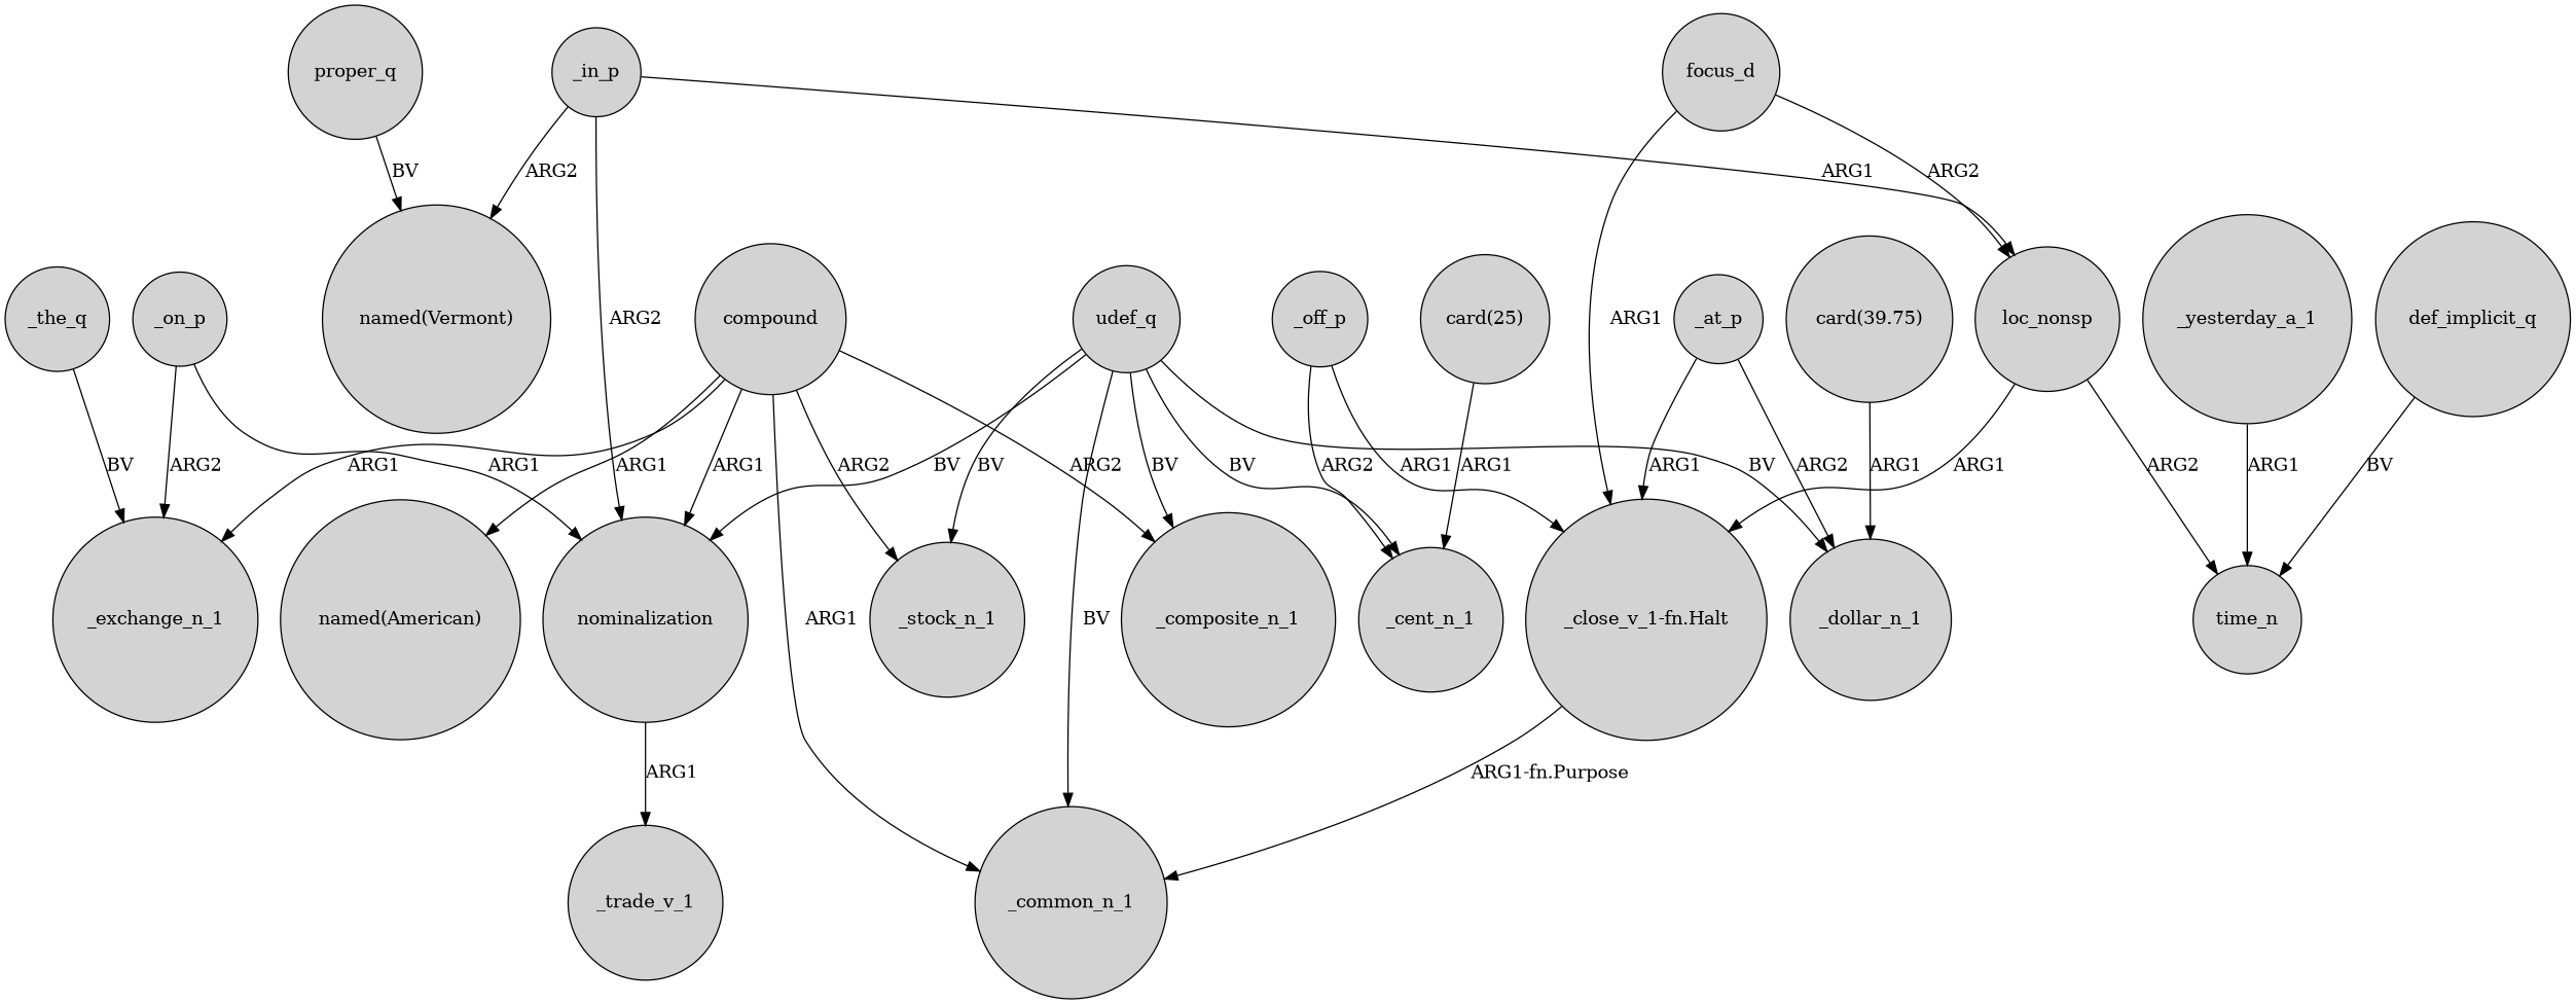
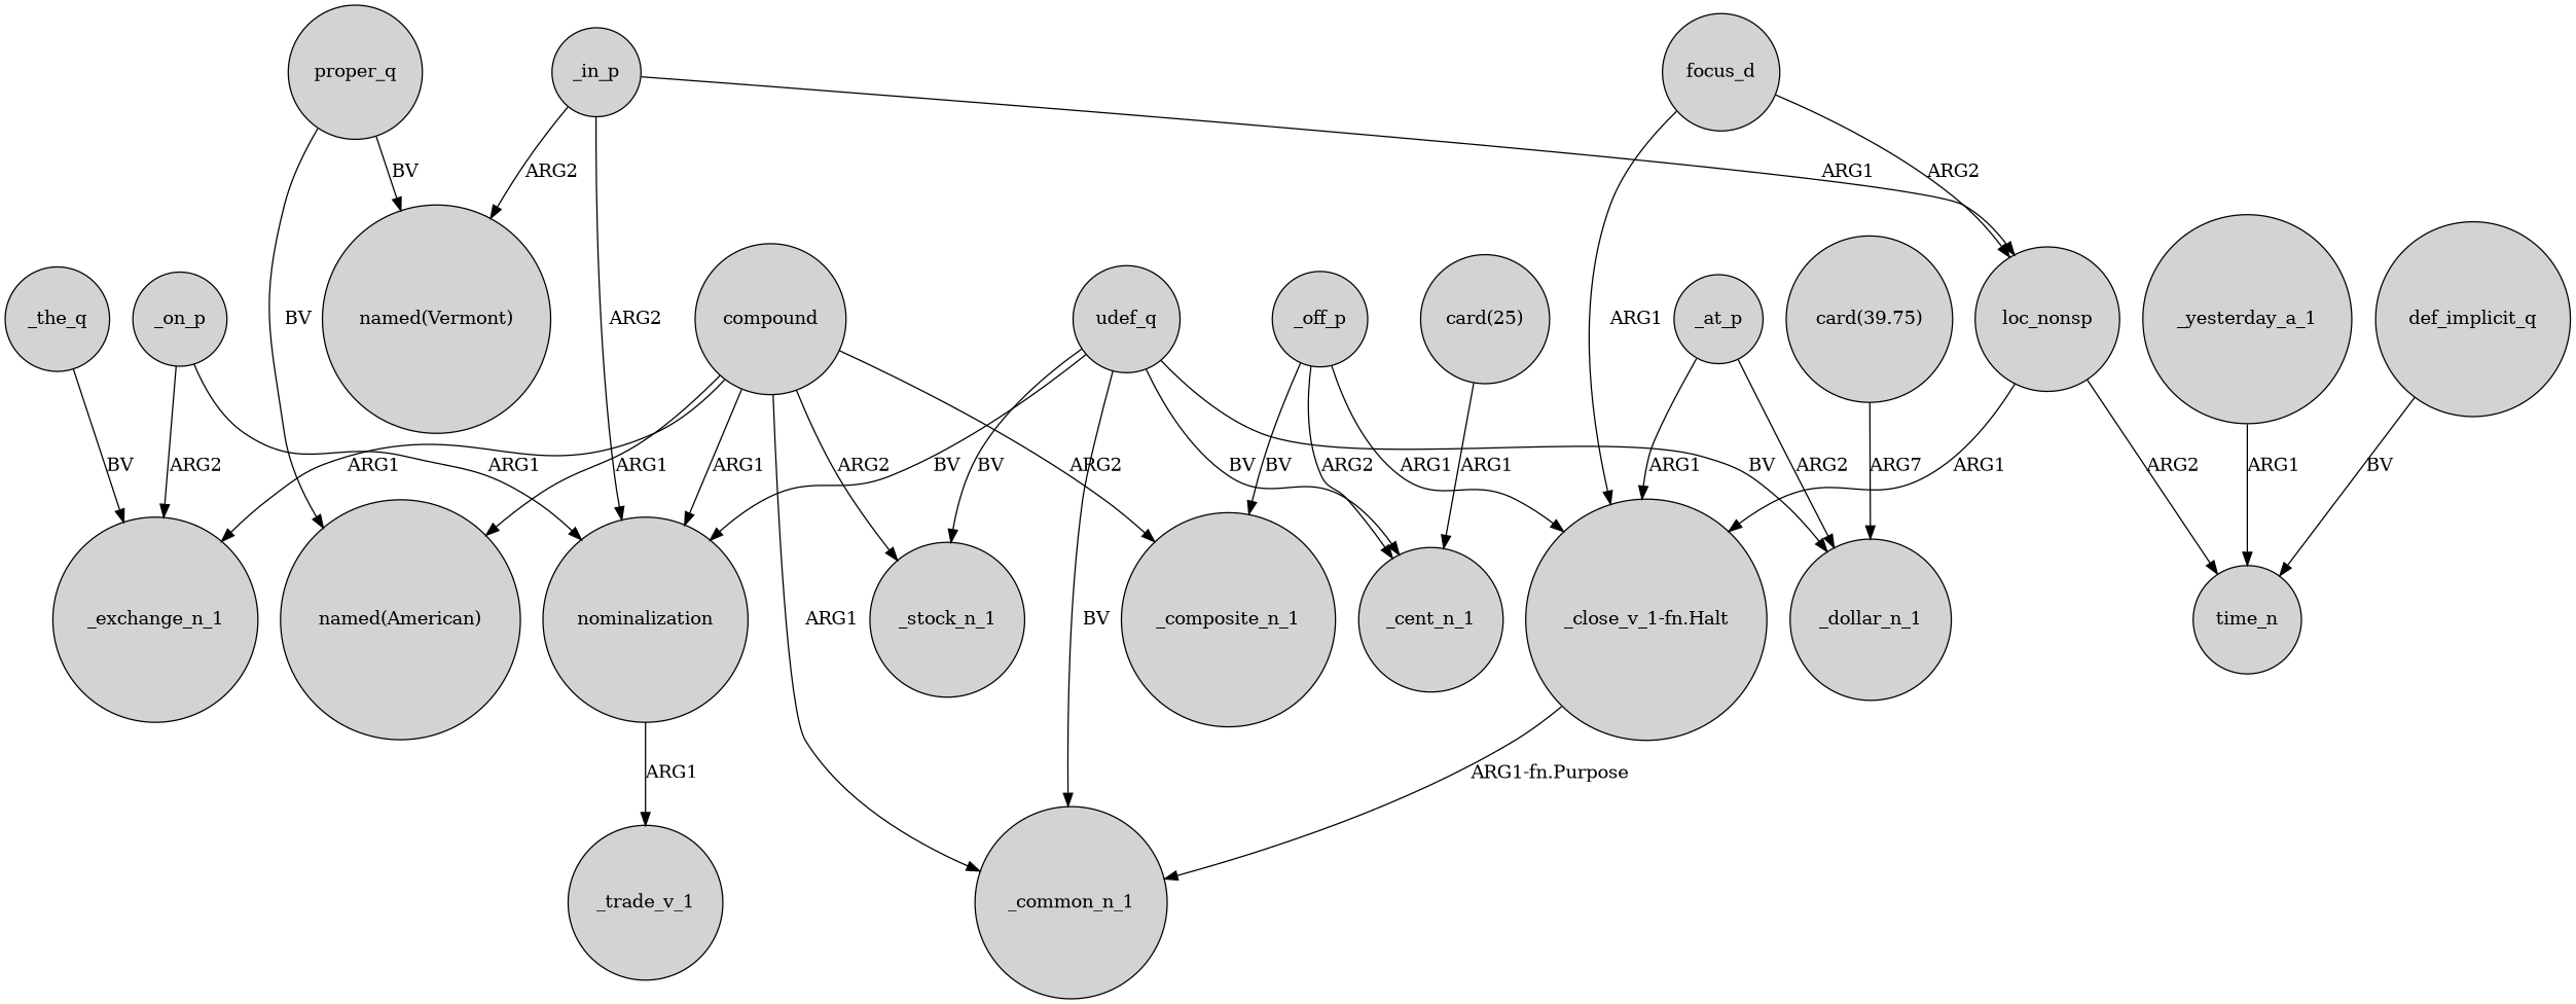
  digraph {
    node [shape=circle style=filled]
    _on_p
    nominalization
    _exchange_n_1
    _trade_v_1
    _off_p
    _cent_n_1
    "_close_v_1-fn.Halt"
    _common_n_1
    focus_d
    loc_nonsp
    time_n
    proper_q
    "named(Vermont)"
    "named(American)"
    udef_q
    _stock_n_1
    _dollar_n_1
    _composite_n_1
    compound
    _yesterday_a_1
    _in_p
    _at_p
    "card(39.75)"
    "card(25)"
    _the_q
    def_implicit_q
    _on_p -> nominalization [label=ARG1]
    _on_p -> _exchange_n_1 [label=ARG2]
    nominalization -> _trade_v_1 [label=ARG1]
    _off_p -> _cent_n_1 [label=ARG2]
    _off_p -> "_close_v_1-fn.Halt" [label=ARG1]
    "_close_v_1-fn.Halt" -> _common_n_1 [label="ARG1-fn.Purpose"]
    focus_d -> "_close_v_1-fn.Halt" [label=ARG1]
    focus_d -> loc_nonsp [label=ARG2]
    loc_nonsp -> "_close_v_1-fn.Halt" [label=ARG1]
    loc_nonsp -> time_n [label=ARG2]
    proper_q -> "named(Vermont)" [label=BV]
+   proper_q -> "named(American)" [label=BV]
    udef_q -> nominalization [label=BV]
    udef_q -> _cent_n_1 [label=BV]
    udef_q -> _common_n_1 [label=BV]
    udef_q -> _stock_n_1 [label=BV]
    udef_q -> _dollar_n_1 [label=BV]
-   udef_q -> _composite_n_1 [label=BV]
+   _off_p -> _composite_n_1 [label=BV]
    compound -> nominalization [label=ARG1]
    compound -> _exchange_n_1 [label=ARG1]
    compound -> _common_n_1 [label=ARG1]
    compound -> "named(American)" [label=ARG1]
    compound -> _stock_n_1 [label=ARG2]
    compound -> _composite_n_1 [label=ARG2]
    _yesterday_a_1 -> time_n [label=ARG1]
    _in_p -> nominalization [label=ARG2]
    _in_p -> loc_nonsp [label=ARG1]
    _in_p -> "named(Vermont)" [label=ARG2]
    _at_p -> "_close_v_1-fn.Halt" [label=ARG1]
    _at_p -> _dollar_n_1 [label=ARG2]
-   "card(39.75)" -> _dollar_n_1 [label=ARG1]
+   "card(39.75)" -> _dollar_n_1 [label=ARG7]
    "card(25)" -> _cent_n_1 [label=ARG1]
    _the_q -> _exchange_n_1 [label=BV]
    def_implicit_q -> time_n [label=BV]
  }
